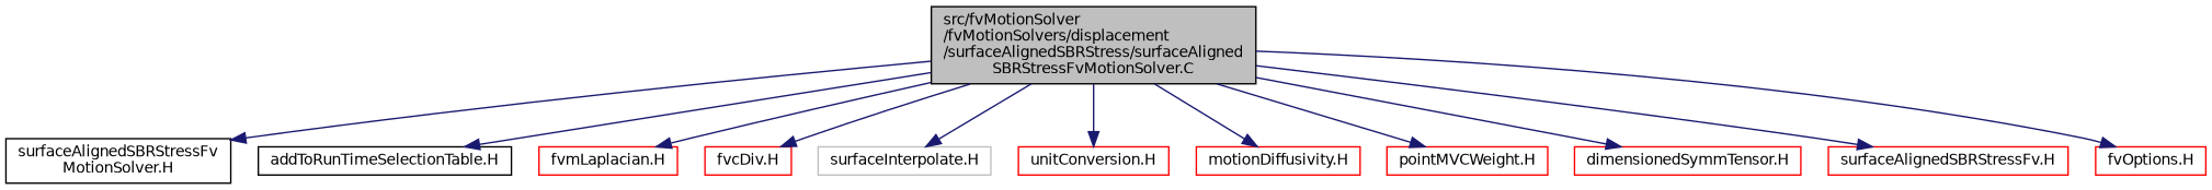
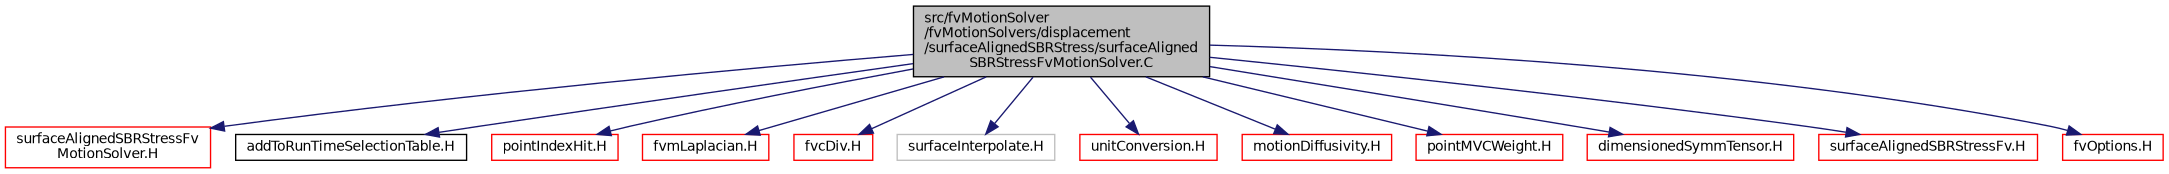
  digraph {
    node [color=red fontname=Helvetica fontsize=10 shape=record]
    edge [color=midnightblue fontname=Helvetica fontsize=10 labelfontname=Helvetica labelfontsize=10 style=solid]
    n1 [color=black fillcolor=grey75 fontcolor=black height=0.2 label="src/fvMotionSolver\l/fvMotionSolvers/displacement\l/surfaceAlignedSBRStress/surfaceAligned\lSBRStressFvMotionSolver.C" style=filled width=0.4]
-   n2 [color=black height=0.2 label="surfaceAlignedSBRStressFv\lMotionSolver.H" width=0.4]
+   n2 [height=0.2 label="surfaceAlignedSBRStressFv\lMotionSolver.H" width=0.4]
    n3 [color=black height=0.2 label="addToRunTimeSelectionTable.H" width=0.4]
+   n4 [height=0.2 label="pointIndexHit.H" width=0.4]
    n5 [height=0.2 label="fvmLaplacian.H" width=0.4]
    n6 [height=0.2 label="fvcDiv.H" width=0.4]
    n7 [color=grey75 height=0.2 label="surfaceInterpolate.H" width=0.4]
    n8 [height=0.2 label="unitConversion.H" width=0.4]
    n9 [height=0.2 label="motionDiffusivity.H" width=0.4]
    n10 [height=0.2 label="pointMVCWeight.H" width=0.4]
    n11 [height=0.2 label="dimensionedSymmTensor.H" width=0.4]
    n12 [height=0.2 label="surfaceAlignedSBRStressFv.H" width=0.4]
    n13 [height=0.2 label="fvOptions.H" width=0.4]
    n1 -> n2
    n1 -> n3
+   n1 -> n4
    n1 -> n5
    n1 -> n6
    n1 -> n7
    n1 -> n8
    n1 -> n9
    n1 -> n10
    n1 -> n11
    n1 -> n12
    n1 -> n13
  }
